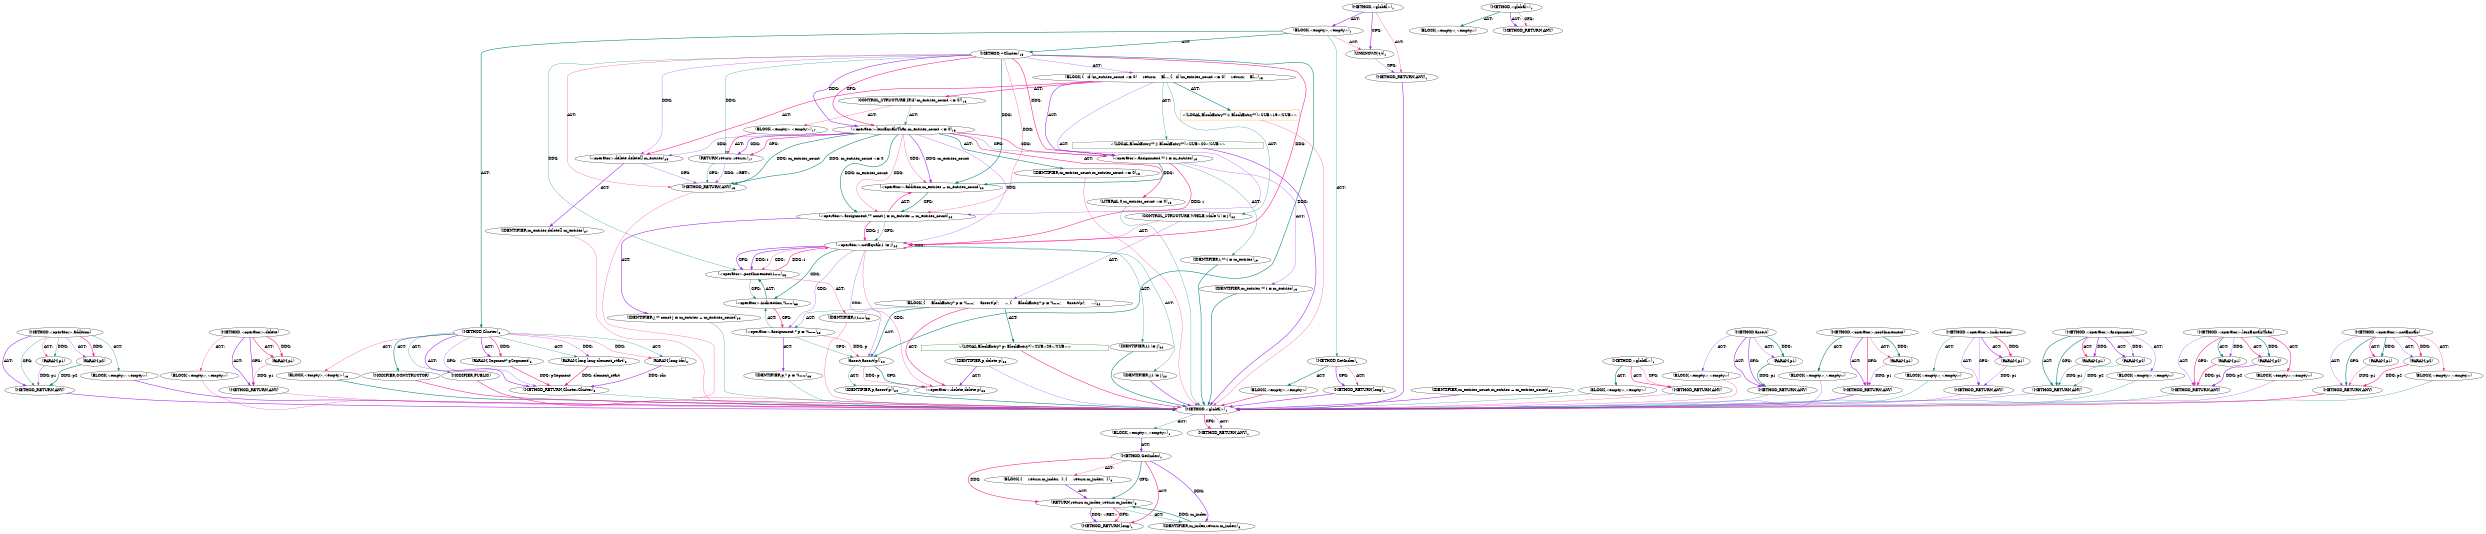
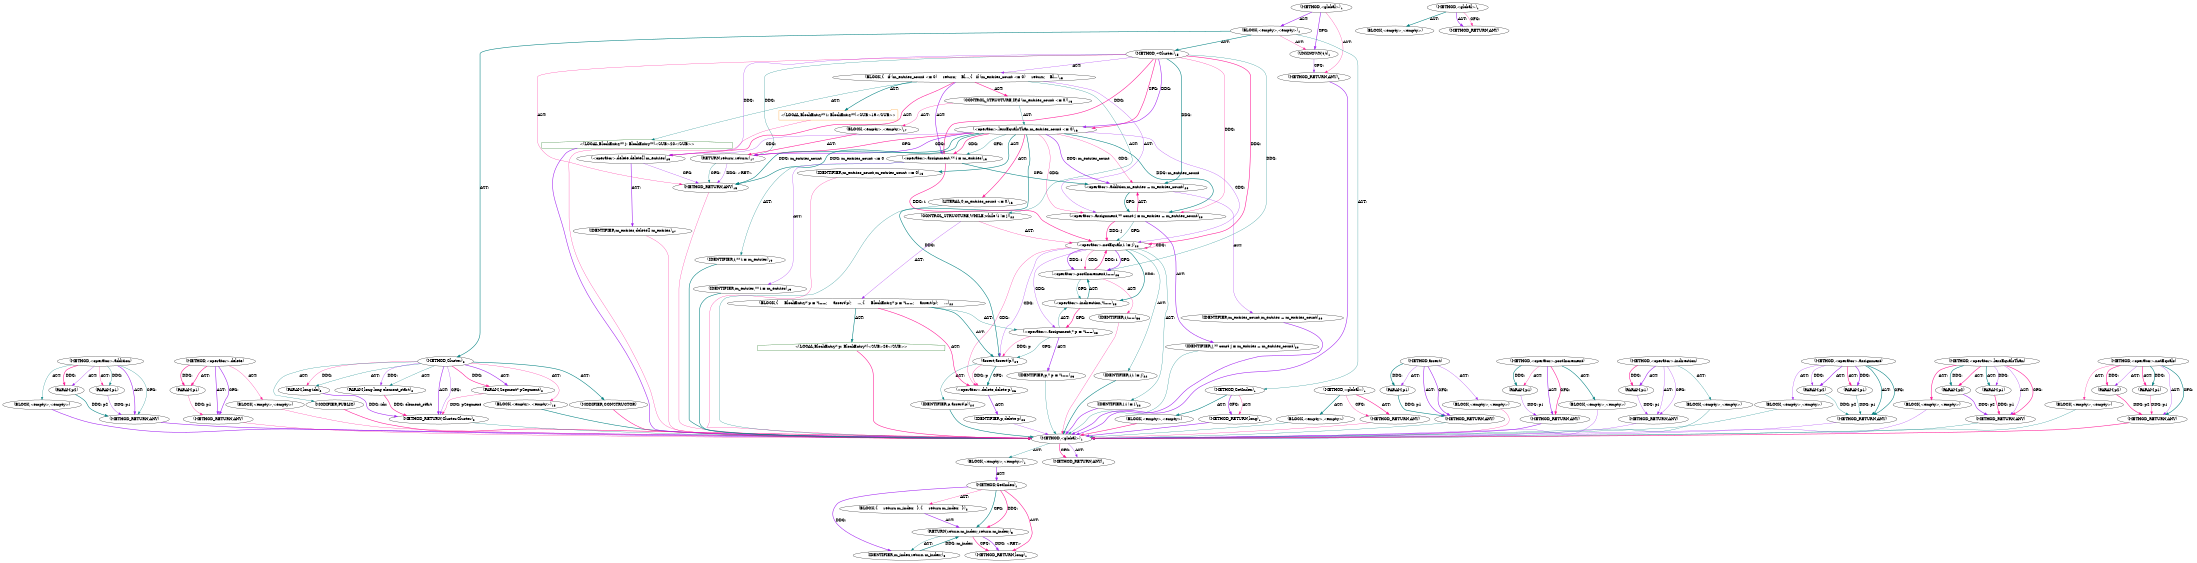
  digraph {
    edge [color=teal style=bold]
    n1 [label=<(METHOD,&lt;global&gt;)<SUB>1</SUB>>]
    n2 [label=<(BLOCK,&lt;empty&gt;,&lt;empty&gt;)<SUB>1</SUB>>]
    n3 [label=<(METHOD_RETURN,ANY)<SUB>1</SUB>>]
    n4 [label=<(METHOD,GetIndex)<SUB>1</SUB>>]
    n5 [label=<(BLOCK,{     return m_index;  },{     return m_index;  })<SUB>2</SUB>>]
    n6 [label=<(RETURN,return m_index;,return m_index;)<SUB>3</SUB>>]
    n7 [label=<(IDENTIFIER,m_index,return m_index;)<SUB>3</SUB>>]
    n8 [label=<(METHOD_RETURN,long)<SUB>1</SUB>>]
    n9 [label=<(METHOD,&lt;global&gt;)<SUB>1</SUB>>]
    n10 [label=<(BLOCK,&lt;empty&gt;,&lt;empty&gt;)>]
    n11 [label=<(METHOD_RETURN,ANY)>]
    n12 [label=<(METHOD,&lt;operator&gt;.addition)>]
    n13 [label=<(PARAM,p1)>]
    n14 [label=<(PARAM,p2)>]
    n15 [label=<(BLOCK,&lt;empty&gt;,&lt;empty&gt;)>]
    n16 [label=<(METHOD_RETURN,ANY)>]
    n17 [label=<(METHOD,&lt;operator&gt;.delete)>]
    n18 [label=<(PARAM,p1)>]
    n19 [label=<(BLOCK,&lt;empty&gt;,&lt;empty&gt;)>]
    n20 [label=<(METHOD_RETURN,ANY)>]
    n21 [label=<(METHOD,&lt;global&gt;)<SUB>1</SUB>>]
    n22 [label=<(BLOCK,&lt;empty&gt;,&lt;empty&gt;)<SUB>1</SUB>>]
    n23 [label=<(UNKNOWN,t,t)<SUB>1</SUB>>]
    n24 [label=<(METHOD_RETURN,ANY)<SUB>1</SUB>>]
    n25 [label=<(METHOD,GetIndex)<SUB>1</SUB>>]
    n26 [label=<(METHOD,Cluster)<SUB>2</SUB>>]
    n27 [label=<(METHOD,~Cluster)<SUB>15</SUB>>]
    n28 [label=<(BLOCK,&lt;empty&gt;,&lt;empty&gt;)>]
    n29 [label=<(METHOD_RETURN,long)<SUB>1</SUB>>]
    n30 [label=<(PARAM,Segment* pSegment)<SUB>2</SUB>>]
    n31 [label=<(PARAM,long idx)<SUB>2</SUB>>]
    n32 [label=<(PARAM,long long element_start)<SUB>2</SUB>>]
    n33 [label=<(BLOCK,&lt;empty&gt;,&lt;empty&gt;)<SUB>13</SUB>>]
    n34 [label=<(MODIFIER,CONSTRUCTOR)>]
    n35 [label=<(MODIFIER,PUBLIC)>]
    n36 [label=<(METHOD_RETURN,Cluster.Cluster)<SUB>2</SUB>>]
    n37 [label=<(BLOCK,{   if (m_entries_count &lt;= 0)     return;    Bl...,{   if (m_entries_count &lt;= 0)     return;    Bl...)<SUB>15</SUB>>]
    n38 [label=<(&lt;operator&gt;.lessEqualsThan,m_entries_count &lt;= 0)<SUB>16</SUB>>]
    n39 [label=<(RETURN,return;,return;)<SUB>17</SUB>>]
    n40 [label=<(&lt;operator&gt;.assignment,** i = m_entries)<SUB>19</SUB>>]
    n41 [label=<(&lt;operator&gt;.assignment,** const j = m_entries + m_entries_count)<SUB>20</SUB>>]
    n42 [label=<(&lt;operator&gt;.addition,m_entries + m_entries_count)<SUB>20</SUB>>]
    n43 [label=<(&lt;operator&gt;.notEquals,i != j)<SUB>22</SUB>>]
    n44 [label=<(&lt;operator&gt;.postIncrement,i++)<SUB>23</SUB>>]
    n45 [label=<(assert,assert(p))<SUB>24</SUB>>]
    n46 [label=<(&lt;operator&gt;.delete,delete[] m_entries)<SUB>29</SUB>>]
    n47 [label=<(METHOD_RETURN,ANY)<SUB>15</SUB>>]
    n48 [label=<(CONTROL_STRUCTURE,IF,if (m_entries_count &lt;= 0))<SUB>16</SUB>>]
    n49 [color=darkorange label="<(LOCAL,BlockEntry** i: BlockEntry**)<SUB>19</SUB>>" shape=folder]
    n50 [color=darkgreen label="<(LOCAL,BlockEntry** j: BlockEntry**)<SUB>20</SUB>>" shape=house]
    n51 [label=<(CONTROL_STRUCTURE,WHILE,while (i != j))<SUB>22</SUB>>]
    n52 [label=<(IDENTIFIER,m_entries_count,m_entries_count &lt;= 0)<SUB>16</SUB>>]
    n53 [label=<(LITERAL,0,m_entries_count &lt;= 0)<SUB>16</SUB>>]
    n54 [label=<(IDENTIFIER,i,** i = m_entries)<SUB>19</SUB>>]
    n55 [label=<(IDENTIFIER,m_entries,** i = m_entries)<SUB>19</SUB>>]
    n56 [label=<(IDENTIFIER,j,** const j = m_entries + m_entries_count)<SUB>20</SUB>>]
    n57 [label=<(IDENTIFIER,m_entries_count,m_entries + m_entries_count)<SUB>20</SUB>>]
    n58 [label=<(&lt;operator&gt;.delete,delete p)<SUB>26</SUB>>]
    n59 [label=<(IDENTIFIER,i,i != j)<SUB>22</SUB>>]
    n60 [label=<(IDENTIFIER,j,i != j)<SUB>22</SUB>>]
    n61 [label=<(&lt;operator&gt;.assignment,* p = *i++)<SUB>23</SUB>>]
-   n62 [label=<(&lt;operator&gt;.indirection,*i++)<SUB>63</SUB>>]
+   n62 [label=<(&lt;operator&gt;.indirection,*i++)<SUB>23</SUB>>]
    n63 [label=<(IDENTIFIER,i,i++)<SUB>53</SUB>>]
    n64 [label=<(IDENTIFIER,p,assert(p))<SUB>24</SUB>>]
    n65 [label=<(IDENTIFIER,p,delete p)<SUB>26</SUB>>]
    n66 [label=<(IDENTIFIER,m_entries,delete[] m_entries)<SUB>27</SUB>>]
    n67 [label=<(BLOCK,&lt;empty&gt;,&lt;empty&gt;)<SUB>17</SUB>>]
    n68 [label=<(BLOCK,{     BlockEntry* p = *i++;     assert(p);     ...,{     BlockEntry* p = *i++;     assert(p);     ...)<SUB>22</SUB>>]
    n69 [color=darkgreen label="<(LOCAL,BlockEntry* p: BlockEntry*)<SUB>23</SUB>>" shape=house]
    n70 [label=<(IDENTIFIER,p,* p = *i++)<SUB>23</SUB>>]
    n71 [label=<(METHOD,&lt;global&gt;)<SUB>1</SUB>>]
    n72 [label=<(BLOCK,&lt;empty&gt;,&lt;empty&gt;)>]
    n73 [label=<(METHOD_RETURN,ANY)>]
    n74 [label=<(METHOD,assert)>]
    n75 [label=<(PARAM,p1)>]
    n76 [label=<(BLOCK,&lt;empty&gt;,&lt;empty&gt;)>]
    n77 [label=<(METHOD_RETURN,ANY)>]
    n78 [label=<(METHOD,&lt;operator&gt;.postIncrement)>]
    n79 [label=<(PARAM,p1)>]
    n80 [label=<(BLOCK,&lt;empty&gt;,&lt;empty&gt;)>]
    n81 [label=<(METHOD_RETURN,ANY)>]
    n82 [label=<(METHOD,&lt;operator&gt;.indirection)>]
    n83 [label=<(PARAM,p1)>]
    n84 [label=<(BLOCK,&lt;empty&gt;,&lt;empty&gt;)>]
    n85 [label=<(METHOD_RETURN,ANY)>]
    n86 [label=<(METHOD,&lt;operator&gt;.assignment)>]
    n87 [label=<(PARAM,p1)>]
    n88 [label=<(PARAM,p2)>]
    n89 [label=<(BLOCK,&lt;empty&gt;,&lt;empty&gt;)>]
    n90 [label=<(METHOD_RETURN,ANY)>]
    n91 [label=<(METHOD,&lt;operator&gt;.lessEqualsThan)>]
    n92 [label=<(PARAM,p1)>]
    n93 [label=<(PARAM,p2)>]
    n94 [label=<(BLOCK,&lt;empty&gt;,&lt;empty&gt;)>]
    n95 [label=<(METHOD_RETURN,ANY)>]
    n96 [label=<(METHOD,&lt;operator&gt;.notEquals)>]
    n97 [label=<(PARAM,p1)>]
    n98 [label=<(PARAM,p2)>]
    n99 [label=<(BLOCK,&lt;empty&gt;,&lt;empty&gt;)>]
    n100 [label=<(METHOD_RETURN,ANY)>]
    n1 -> n2 [label="AST: " style=solid]
    n1 -> n3 [color=purple label="AST: " style=solid]
    n1 -> n3 [color=deeppink label="CFG: "]
    n2 -> n4 [color=purple label="AST: "]
    n4 -> n5 [color=deeppink label="AST: " style=solid]
    n4 -> n6 [label="CFG: "]
    n4 -> n6 [color=deeppink label="DDG: "]
    n4 -> n7 [color=purple label="DDG: "]
    n4 -> n8 [color=deeppink label="AST: "]
    n5 -> n6 [color=purple label="AST: "]
    n6 -> n7 [label="AST: " style=solid]
    n6 -> n8 [color=deeppink label="CFG: "]
    n6 -> n8 [color=purple label="DDG: &lt;RET&gt;"]
    n7 -> n6 [label="DDG: m_index"]
    n9 -> n10 [label="AST: "]
    n9 -> n11 [color=purple label="AST: "]
    n9 -> n11 [color=deeppink label="CFG: " style=solid]
    n12 -> n13 [color=deeppink label="AST: " style=solid]
    n12 -> n13 [label="DDG: " style=solid]
    n12 -> n14 [color=purple label="AST: " style=solid]
    n12 -> n14 [color=deeppink label="DDG: "]
    n12 -> n15 [label="AST: " style=solid]
    n12 -> n16 [color=purple label="AST: "]
    n12 -> n16 [label="CFG: " style=solid]
    n13 -> n16 [color=purple label="DDG: p1" style=solid]
    n14 -> n16 [label="DDG: p2"]
    n15 -> n1 [color=purple]
    n16 -> n1 [color=purple]
    n17 -> n18 [color=deeppink label="AST: "]
    n17 -> n18 [color=deeppink label="DDG: "]
    n17 -> n19 [color=deeppink label="AST: " style=solid]
    n17 -> n20 [color=purple label="AST: "]
    n17 -> n20 [color=purple label="CFG: "]
    n18 -> n20 [color=deeppink label="DDG: p1" style=solid]
    n19 -> n1 [color=deeppink style=solid]
    n20 -> n1 [color=deeppink style=solid]
    n21 -> n22 [color=purple label="AST: "]
    n21 -> n23 [color=purple label="CFG: "]
    n21 -> n24 [color=deeppink label="AST: " style=solid]
    n22 -> n23 [color=deeppink label="AST: " style=solid]
    n22 -> n25 [label="AST: " style=solid]
    n22 -> n26 [label="AST: "]
    n22 -> n27 [label="AST: "]
    n23 -> n24 [color=purple label="CFG: " style=solid]
    n24 -> n1 [color=purple]
    n25 -> n28 [label="AST: "]
    n25 -> n29 [color=deeppink label="AST: " style=solid]
    n25 -> n29 [color=purple label="CFG: "]
    n26 -> n30 [color=purple label="AST: "]
    n26 -> n30 [color=deeppink label="DDG: "]
    n26 -> n31 [label="AST: " style=solid]
    n26 -> n31 [color=deeppink label="DDG: " style=solid]
    n26 -> n32 [label="AST: " style=solid]
    n26 -> n32 [color=purple label="DDG: " style=solid]
    n26 -> n33 [color=deeppink label="AST: " style=solid]
    n26 -> n34 [label="AST: "]
    n26 -> n35 [label="AST: " style=solid]
    n26 -> n36 [color=purple label="AST: "]
    n26 -> n36 [color=purple label="CFG: " style=solid]
    n27 -> n37 [color=purple label="AST: " style=solid]
    n27 -> n38 [color=deeppink label="CFG: "]
    n27 -> n38 [color=purple label="DDG: "]
    n27 -> n39 [label="DDG: " style=solid]
    n27 -> n40 [color=deeppink label="DDG: "]
    n27 -> n41 [color=deeppink label="DDG: " style=solid]
    n27 -> n42 [label="DDG: "]
    n27 -> n43 [color=deeppink label="DDG: "]
    n27 -> n44 [label="DDG: " style=solid]
-   n27 -> n45 [label="DDG: "]
+   n38 -> n45 [label="DDG: "]
    n27 -> n46 [color=purple label="DDG: " style=solid]
    n27 -> n47 [color=deeppink label="AST: " style=solid]
    n28 -> n1 [color=deeppink]
    n29 -> n1 [color=purple]
-   n30 -> n36 [color=deeppink label="DDG: pSegment"]
+   n30 -> n36 [color=deeppink label="DDG: pSegment" style=solid]
    n31 -> n36 [color=purple label="DDG: idx"]
    n32 -> n36 [color=deeppink label="DDG: element_start"]
    n33 -> n1
    n34 -> n1 [color=deeppink]
    n35 -> n1 [color=deeppink]
    n36 -> n1 [style=solid]
    n37 -> n40 [color=purple label="AST: "]
    n37 -> n41 [color=purple label="AST: " style=solid]
    n37 -> n46 [color=deeppink label="AST: "]
    n37 -> n48 [color=deeppink label="AST: "]
    n37 -> n49 [label="AST: "]
    n37 -> n50 [label="AST: " style=solid]
    n37 -> n51 [label="AST: " style=solid]
    n38 -> n39 [color=deeppink label="CFG: "]
    n38 -> n39 [color=purple label="CDG: "]
    n38 -> n40 [label="CFG: " style=solid]
    n38 -> n40 [color=deeppink label="CDG: "]
    n38 -> n41 [label="DDG: m_entries_count"]
    n38 -> n41 [color=deeppink label="CDG: " style=solid]
    n38 -> n42 [color=purple label="DDG: m_entries_count"]
    n38 -> n42 [color=deeppink label="CDG: " style=solid]
    n38 -> n43 [color=purple label="CDG: " style=solid]
    n38 -> n46 [color=purple label="CDG: " style=solid]
    n38 -> n47 [label="DDG: m_entries_count"]
    n38 -> n47 [label="DDG: m_entries_count &lt;= 0"]
    n38 -> n52 [label="AST: "]
    n38 -> n53 [color=deeppink label="AST: "]
    n39 -> n47 [label="CFG: " style=solid]
    n39 -> n47 [color=purple label="DDG: &lt;RET&gt;" style=solid]
-   n40 -> n42 [label="DDG: "]
+   n40 -> n42 [label="CFG: "]
    n40 -> n43 [color=deeppink label="DDG: i"]
    n40 -> n54 [label="AST: " style=solid]
    n40 -> n55 [color=purple label="AST: " style=solid]
    n41 -> n42 [color=deeppink label="AST: "]
    n41 -> n43 [label="CFG: " style=solid]
    n41 -> n43 [color=deeppink label="DDG: j"]
    n41 -> n56 [color=purple label="AST: "]
    n42 -> n41 [label="CFG: "]
+   n42 -> n57 [color=purple label="AST: " style=solid]
    n43 -> n43 [color=deeppink label="CDG: " style=solid]
    n43 -> n44 [color=purple label="CFG: "]
    n43 -> n44 [color=purple label="DDG: i"]
    n43 -> n44 [color=deeppink label="CDG: " style=solid]
    n43 -> n45 [color=purple label="CDG: " style=solid]
    n43 -> n58 [color=deeppink label="CDG: " style=solid]
    n43 -> n59 [label="AST: " style=solid]
    n43 -> n60 [label="AST: " style=solid]
    n43 -> n61 [color=purple label="CDG: " style=solid]
    n43 -> n62 [label="CDG: "]
    n44 -> n43 [color=deeppink label="DDG: i"]
    n44 -> n62 [label="CFG: " style=solid]
    n44 -> n63 [color=deeppink label="AST: " style=solid]
    n45 -> n58 [label="CFG: "]
    n45 -> n58 [color=deeppink label="DDG: p" style=solid]
    n45 -> n64 [label="AST: " style=solid]
    n46 -> n47 [color=purple label="CFG: " style=solid]
    n46 -> n66 [color=purple label="AST: "]
    n47 -> n1 [color=deeppink style=solid]
    n48 -> n38 [label="AST: " style=solid]
    n48 -> n67 [color=deeppink label="AST: " style=solid]
    n49 -> n1 [color=deeppink style=solid]
    n50 -> n1 [color=purple]
    n51 -> n43 [color=deeppink label="AST: " style=solid]
    n51 -> n68 [color=purple label="AST: " style=solid]
    n52 -> n1 [color=deeppink style=solid]
    n53 -> n1 [style=solid]
    n54 -> n1
    n55 -> n1
    n56 -> n1 [style=solid]
    n57 -> n1 [color=purple]
-   n65 -> n58 [color=purple label="AST: "]
+   n58 -> n65 [color=purple label="AST: "]
    n59 -> n1
    n60 -> n1 [color=purple]
    n61 -> n45 [label="CFG: " style=solid]
    n61 -> n45 [color=deeppink label="DDG: p" style=solid]
    n61 -> n62 [label="AST: " style=solid]
    n61 -> n70 [color=purple label="AST: "]
    n62 -> n44 [label="AST: "]
    n62 -> n61 [color=deeppink label="CFG: "]
    n63 -> n1 [color=deeppink style=solid]
    n64 -> n1
    n65 -> n1 [color=purple style=solid]
    n66 -> n1 [color=deeppink style=solid]
    n67 -> n39 [color=deeppink label="AST: "]
    n68 -> n45 [label="AST: "]
    n68 -> n58 [color=deeppink label="AST: "]
    n68 -> n61 [label="AST: " style=solid]
    n68 -> n69 [label="AST: "]
    n69 -> n1 [color=deeppink]
    n70 -> n1 [style=solid]
    n71 -> n72 [label="AST: "]
    n71 -> n73 [color=deeppink label="AST: "]
    n71 -> n73 [color=deeppink label="CFG: " style=solid]
    n72 -> n1 [style=solid]
    n73 -> n1 [color=deeppink style=solid]
    n74 -> n75 [color=purple label="AST: " style=solid]
    n74 -> n75 [label="DDG: "]
    n74 -> n76 [color=purple label="AST: " style=solid]
    n74 -> n77 [color=purple label="AST: "]
    n74 -> n77 [color=purple label="CFG: "]
    n75 -> n77 [label="DDG: p1"]
    n76 -> n1 [color=deeppink style=solid]
    n77 -> n1 [style=solid]
    n78 -> n79 [color=deeppink label="AST: " style=solid]
    n78 -> n79 [label="DDG: "]
    n78 -> n80 [label="AST: "]
    n78 -> n81 [color=purple label="AST: "]
    n78 -> n81 [color=deeppink label="CFG: "]
    n79 -> n81 [color=purple label="DDG: p1" style=solid]
    n80 -> n1 [color=purple style=solid]
    n81 -> n1 [color=purple]
    n82 -> n83 [color=purple label="AST: "]
    n82 -> n83 [color=deeppink label="DDG: "]
    n82 -> n84 [label="AST: " style=solid]
    n82 -> n85 [color=purple label="AST: " style=solid]
    n82 -> n85 [color=purple label="CFG: " style=solid]
    n83 -> n85 [color=purple label="DDG: p1" style=solid]
    n84 -> n1 [style=solid]
    n85 -> n1 [color=purple style=solid]
    n86 -> n87 [color=deeppink label="AST: "]
    n86 -> n87 [color=purple label="DDG: "]
    n86 -> n88 [color=purple label="AST: "]
    n86 -> n88 [color=purple label="DDG: " style=solid]
    n86 -> n89 [color=purple label="AST: " style=solid]
    n86 -> n90 [label="AST: "]
    n86 -> n90 [label="CFG: "]
    n87 -> n90 [label="DDG: p1" style=solid]
    n88 -> n90 [label="DDG: p2" style=solid]
    n89 -> n1 [style=solid]
    n90 -> n1 [color=purple style=solid]
    n91 -> n92 [label="AST: "]
    n91 -> n92 [color=purple label="DDG: " style=solid]
    n91 -> n93 [color=deeppink label="AST: "]
    n91 -> n93 [label="DDG: "]
    n91 -> n94 [color=deeppink label="AST: "]
    n91 -> n95 [color=purple label="AST: " style=solid]
    n91 -> n95 [color=deeppink label="CFG: "]
    n92 -> n95 [color=deeppink label="DDG: p1"]
    n93 -> n95 [color=purple label="DDG: p2"]
    n94 -> n1 [color=purple style=solid]
    n95 -> n1 [style=solid]
    n96 -> n97 [color=deeppink label="AST: "]
    n96 -> n97 [label="DDG: "]
    n96 -> n98 [color=purple label="AST: " style=solid]
    n96 -> n98 [color=deeppink label="DDG: "]
    n96 -> n99 [color=deeppink label="AST: " style=solid]
    n96 -> n100 [color=purple label="AST: " style=solid]
    n96 -> n100 [label="CFG: "]
    n97 -> n100 [color=deeppink label="DDG: p1" style=solid]
    n98 -> n100 [color=deeppink label="DDG: p2"]
    n99 -> n1 [style=solid]
    n100 -> n1 [color=deeppink]
  }
